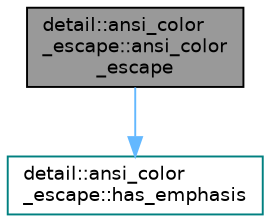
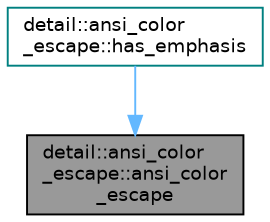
  digraph {
    rankdir=TB
    node [fontname=Helvetica fontsize=10 shape=box style=filled]
    n1 [color=black fillcolor=grey60 fontcolor=black height=0.2 label="detail::ansi_color\l_escape::ansi_color\l_escape" width=0.4]
    n2 [color=teal fillcolor=white height=0.2 label="detail::ansi_color\l_escape::has_emphasis" width=0.4]
-   n1 -> n2 [color=steelblue1 fontname=Helvetica fontsize=10 labelfontname=Helvetica labelfontsize=10 style=solid]
+   n2 -> n1 [color=steelblue1 fontname=Helvetica fontsize=10 labelfontname=Helvetica labelfontsize=10 style=solid]
  }
